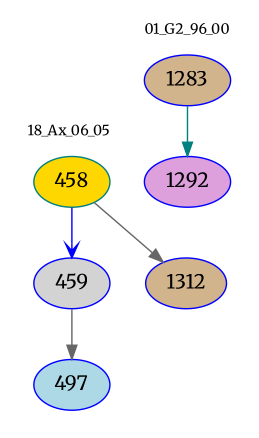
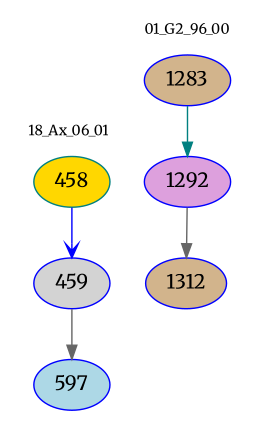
  digraph {
    fontname=Merriweather
    node [color=blue fillcolor=tan fontname=Merriweather style=filled]
    edge [arrowhead=normal color=gray40 fontname=Merriweather]
    n1 [color=teal fillcolor=gold label=458]
    n2 [fillcolor=lightgrey label=459]
-   n3 [fillcolor=lightblue label=497]
+   n3 [fillcolor=lightblue label=597]
    n4 [label=1283]
    n5 [fillcolor=plum label=1292]
    n6 [label=1312]
    subgraph cluster_1 {
      color=white
      fontsize=10
-     label="18_Ax_06_05"
+     label="18_Ax_06_01"
      n1
      n2
      n3
    }
    subgraph cluster_2 {
      color=white
      fontsize=10
      label="01_G2_96_00"
      n4
      n5
      n6
    }
    n1 -> n2 [arrowhead=vee color=blue]
    n2 -> n3
    n4 -> n5 [color=teal]
-   n1 -> n6
+   n5 -> n6
  }
